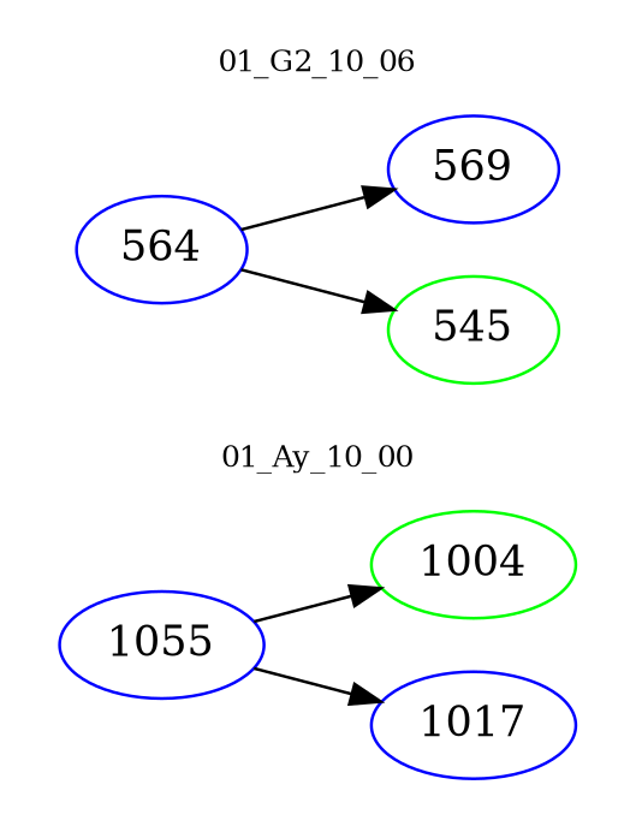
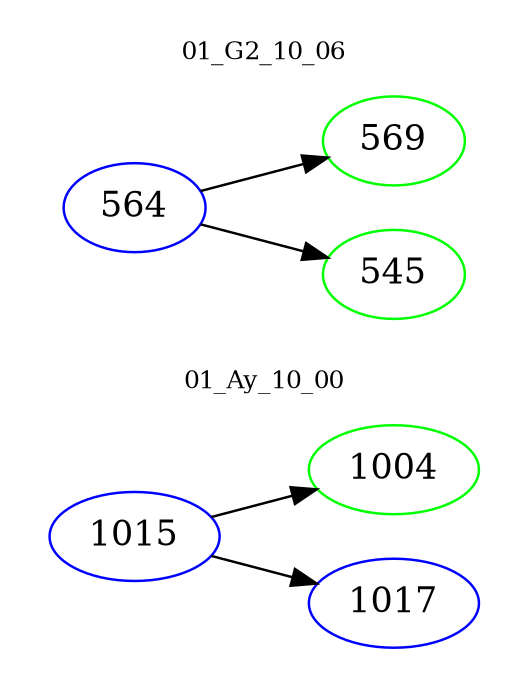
  digraph {
    rankdir=LR
    node [color=blue]
    edge [color=black]
-   n1 [label=1055]
+   n1 [label=1015]
    n2 [label=1017]
    n3 [color=green label=1004]
    n4 [label=564]
    n5 [color=green label=545]
-   n6 [label=569]
+   n6 [color=green label=569]
    subgraph cluster_1 {
      color=white
      fontsize=10
      label="01_Ay_10_00"
      n1
      n2
      n3
    }
    subgraph cluster_2 {
      color=white
      fontsize=10
      label="01_G2_10_06"
      n4
      n5
      n6
    }
    n1 -> n2
    n1 -> n3
    n4 -> n5
    n4 -> n6
  }
